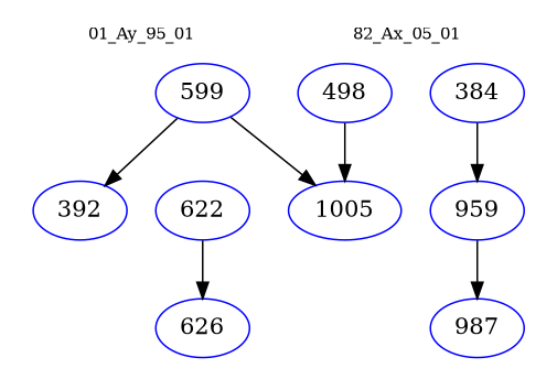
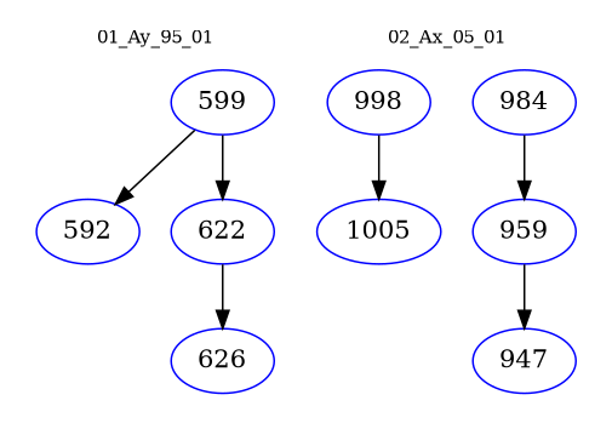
  digraph {
    node [color=blue]
    edge [color=black]
    n1 [label=599]
-   n2 [label=392]
+   n2 [label=592]
    n3 [label=622]
    n4 [label=626]
-   n5 [label=384]
+   n5 [label=984]
    n6 [label=959]
-   n7 [label=498]
-   n8 [label=987]
+   n7 [label=998]
+   n8 [label=947]
    n9 [label=1005]
    subgraph cluster_1 {
      color=white
      fontsize=10
      label="01_Ay_95_01"
      n1
      n2
      n3
      n4
    }
    subgraph cluster_2 {
      color=white
      fontsize=10
-     label="82_Ax_05_01"
+     label="02_Ax_05_01"
      n5
      n6
      n7
      n8
      n9
    }
    n1 -> n2
-   n1 -> n9
+   n1 -> n3
    n3 -> n4
    n5 -> n6
    n6 -> n8
    n7 -> n9
  }
